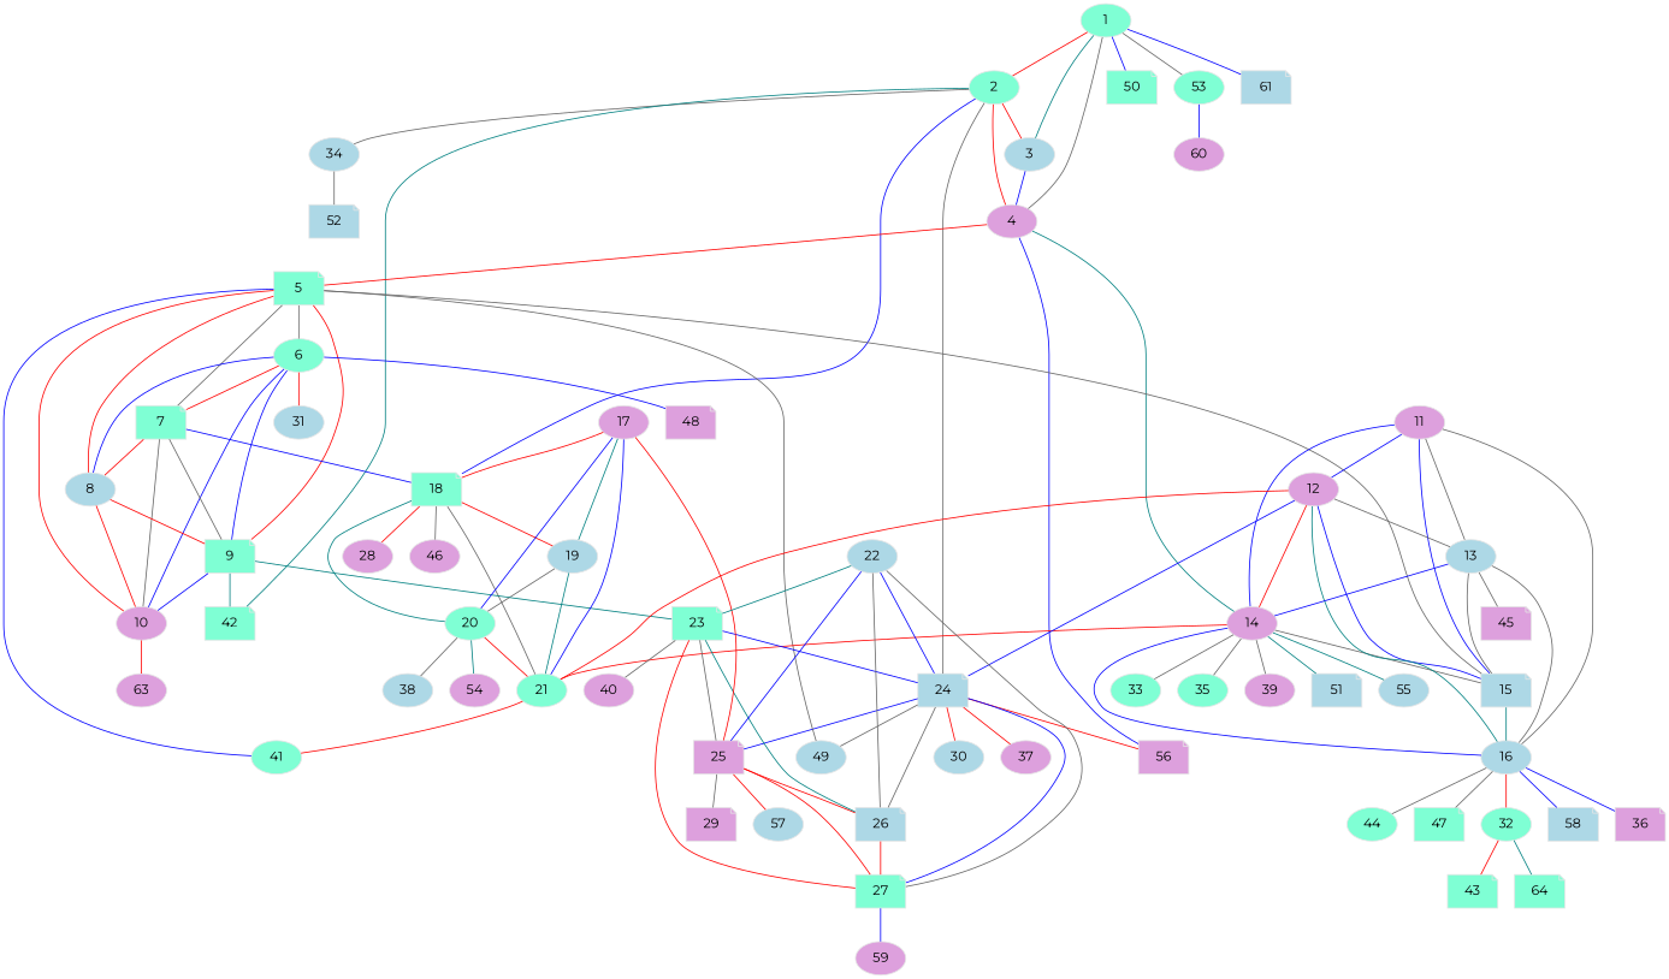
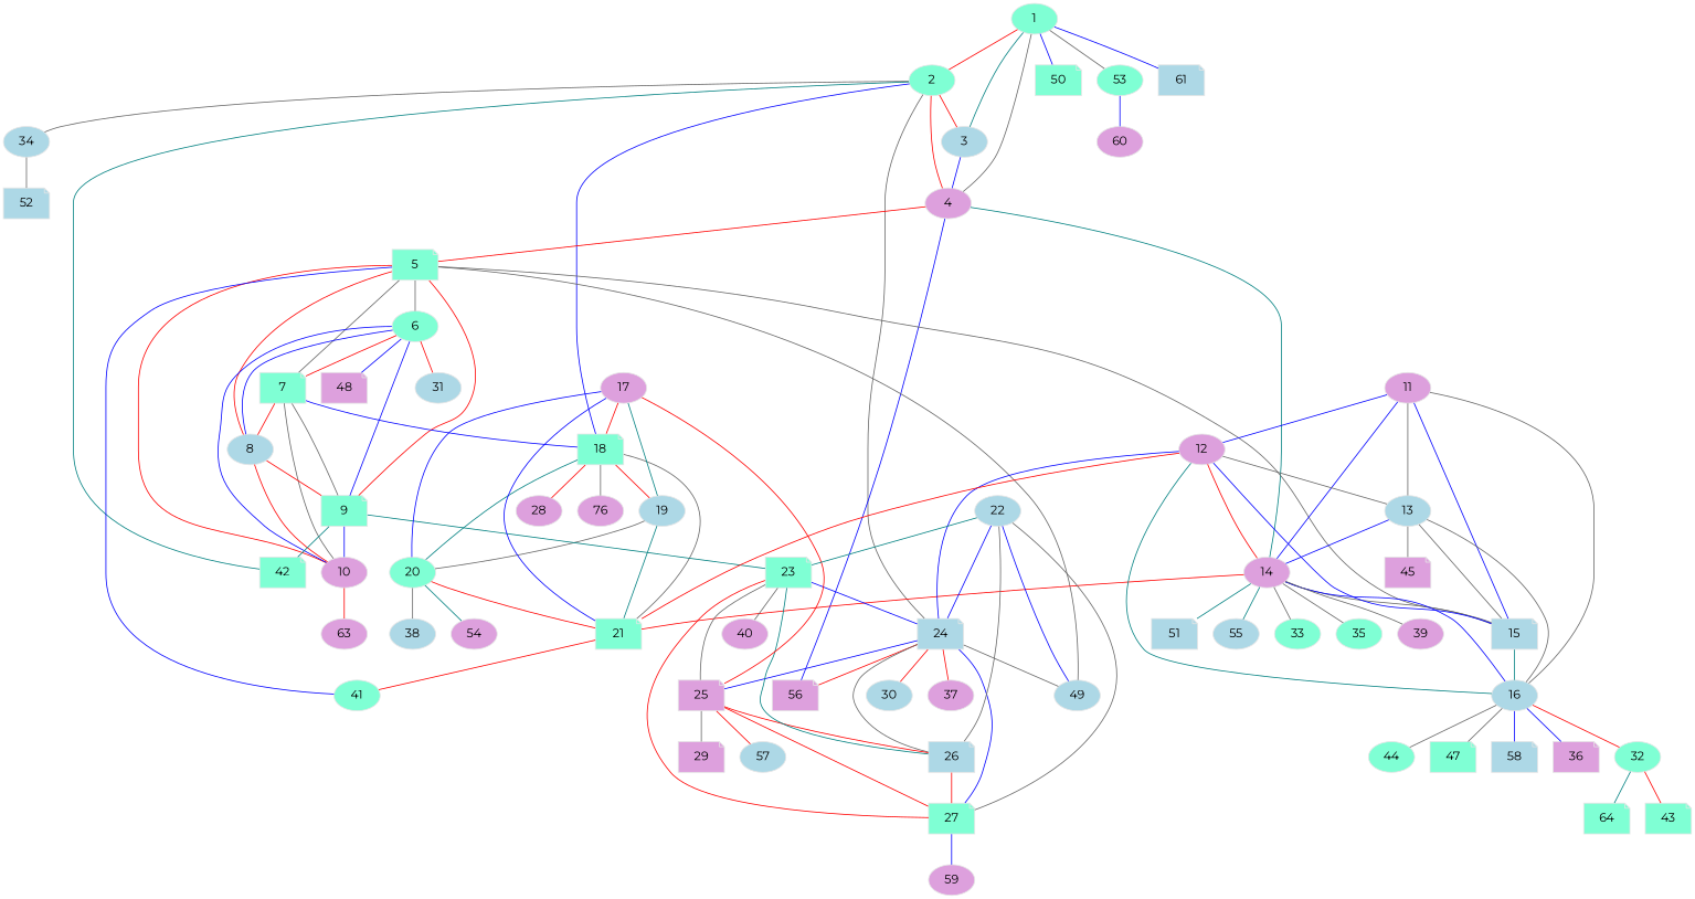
  graph {
    fontname=Montserrat
    node [color=gray90 fillcolor=aquamarine fontname=Montserrat shape=ellipse style=filled]
    edge [color=gray40 fontname=Montserrat weight=1.0]
    1
    2
    3 [fillcolor=lightblue]
    4 [fillcolor=plum]
    50 [shape=note]
    53
    61 [fillcolor=lightblue shape=note]
    18 [shape=note]
    24 [fillcolor=lightblue shape=note]
    34 [fillcolor=lightblue]
    42 [shape=note]
    5 [shape=note]
    14 [fillcolor=plum]
    56 [fillcolor=plum shape=note]
    60 [fillcolor=plum]
-   21
+   21 [shape=note]
    19 [fillcolor=lightblue]
    20
    28 [fillcolor=plum]
-   46 [fillcolor=plum]
+   46 [fillcolor=plum label=76]
    49 [fillcolor=lightblue]
    25 [fillcolor=plum shape=note]
    26 [fillcolor=lightblue shape=note]
    27 [shape=note]
    30 [fillcolor=lightblue]
    37 [fillcolor=plum]
    52 [fillcolor=lightblue shape=note]
    6
    7 [shape=note]
    8 [fillcolor=lightblue]
    9 [shape=note]
    10 [fillcolor=plum]
    15 [fillcolor=lightblue shape=note]
    41
    16 [fillcolor=lightblue]
    33
    35
    39 [fillcolor=plum]
    51 [fillcolor=lightblue shape=note]
    55 [fillcolor=lightblue]
    31 [fillcolor=lightblue]
    48 [fillcolor=plum shape=note]
    23 [shape=note]
    63 [fillcolor=plum]
    40 [fillcolor=plum]
    11 [fillcolor=plum]
    12 [fillcolor=plum]
    13 [fillcolor=lightblue]
    45 [fillcolor=plum shape=note]
    32
    36 [fillcolor=plum shape=note]
    44
    47 [shape=note]
    58 [fillcolor=lightblue shape=note]
    43 [shape=note]
    64 [shape=note]
    17 [fillcolor=plum]
    38 [fillcolor=lightblue]
    54 [fillcolor=plum]
    29 [fillcolor=plum shape=note]
    57 [fillcolor=lightblue]
    22 [fillcolor=lightblue]
    59 [fillcolor=plum]
    1 -- 2 [color=red weight=3.0]
    1 -- 3 [color=teal]
    1 -- 4
    1 -- 50 [color=blue]
    1 -- 53
    1 -- 61 [color=blue weight=3.0]
    2 -- 3 [color=red weight=7.0]
    2 -- 4 [color=red weight=3.0]
    2 -- 18 [color=blue]
    2 -- 24
    2 -- 34
    2 -- 42 [color=teal]
    3 -- 4 [color=blue]
    4 -- 5 [color=red]
    4 -- 14 [color=teal]
    4 -- 56 [color=blue]
    53 -- 60 [color=blue]
    18 -- 21 [weight=2.0]
    18 -- 19 [color=red]
    18 -- 20 [color=teal]
    18 -- 28 [color=red]
    18 -- 46
    24 -- 56 [color=red]
    24 -- 49
    24 -- 25 [color=blue]
    24 -- 26
    24 -- 27 [color=blue]
    24 -- 30 [color=red]
    24 -- 37 [color=red]
    34 -- 52
    5 -- 49
    5 -- 6
    5 -- 7
    5 -- 8 [color=red]
    5 -- 9 [color=red]
    5 -- 10 [color=red]
    5 -- 15
    5 -- 41 [color=blue]
    14 -- 21 [color=red]
    14 -- 15
    14 -- 16 [color=blue]
    14 -- 33
    14 -- 35
    14 -- 39
    14 -- 51 [color=teal]
    14 -- 55 [color=teal]
    21 -- 41 [color=red]
    19 -- 21 [color=teal weight=6.0]
    19 -- 20
    20 -- 21 [color=red weight=2.0]
    20 -- 38 [weight=3.0]
    20 -- 54 [color=teal]
    25 -- 26 [color=red]
    25 -- 27 [color=red]
    25 -- 29
    25 -- 57 [color=red]
    26 -- 27 [color=red]
    27 -- 59 [color=blue]
    6 -- 7 [color=red]
    6 -- 8 [color=blue]
    6 -- 9 [color=blue]
    6 -- 10 [color=blue]
    6 -- 31 [color=red weight=5.0]
    6 -- 48 [color=blue]
    7 -- 18 [color=blue]
    7 -- 8 [color=red weight=4.0]
    7 -- 9
    7 -- 10
    8 -- 9 [color=red]
    8 -- 10 [color=red]
    9 -- 42 [color=teal weight=5.0]
    9 -- 10 [color=blue]
    9 -- 23 [color=teal]
    10 -- 63 [color=red]
    15 -- 16 [color=teal]
    16 -- 32 [color=red]
    16 -- 36 [color=blue]
    16 -- 44
    16 -- 47
    16 -- 58 [color=blue]
    23 -- 24 [color=blue]
    23 -- 25
    23 -- 26 [color=teal]
    23 -- 27 [color=red]
    23 -- 40
    11 -- 14 [color=blue]
    11 -- 15 [color=blue]
    11 -- 16
    11 -- 12 [color=blue]
    11 -- 13
    12 -- 24 [color=blue]
    12 -- 14 [color=red]
    12 -- 21 [color=red]
    12 -- 15 [color=blue]
    12 -- 16 [color=teal]
    12 -- 13
    13 -- 14 [color=blue]
    13 -- 15
    13 -- 16
    13 -- 45
    32 -- 43 [color=red]
    32 -- 64 [color=teal]
    17 -- 18 [color=red]
    17 -- 21 [color=blue weight=2.0]
    17 -- 19 [color=teal]
    17 -- 20 [color=blue]
    17 -- 25 [color=red]
    22 -- 24 [color=blue]
-   22 -- 25 [color=blue]
+   22 -- 49 [color=blue]
    22 -- 26 [weight=3.0]
    22 -- 27
    22 -- 23 [color=teal]
  }
